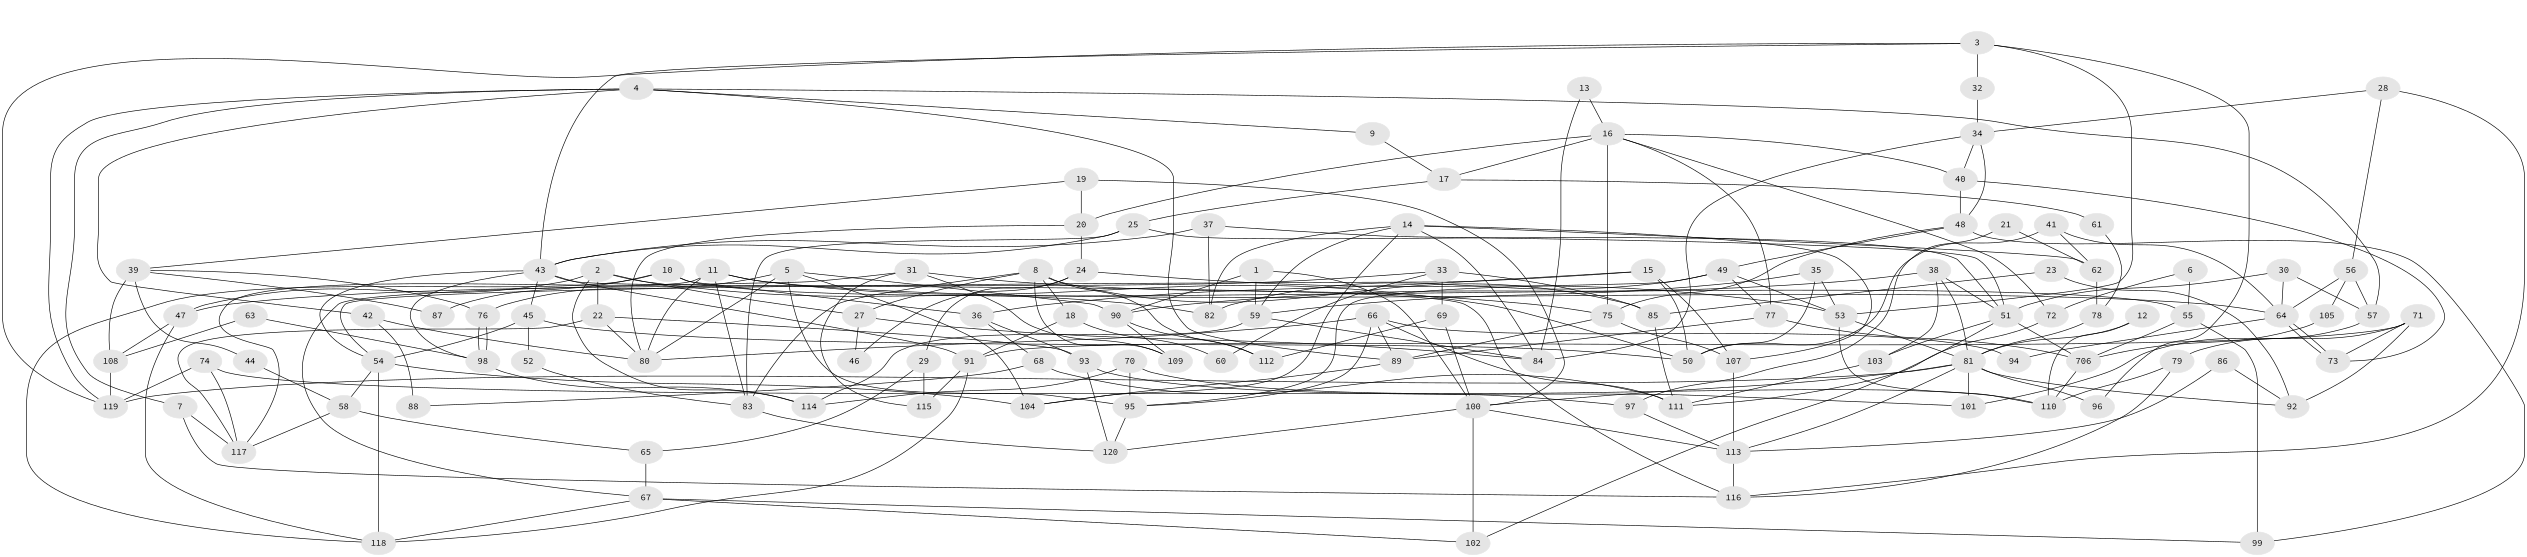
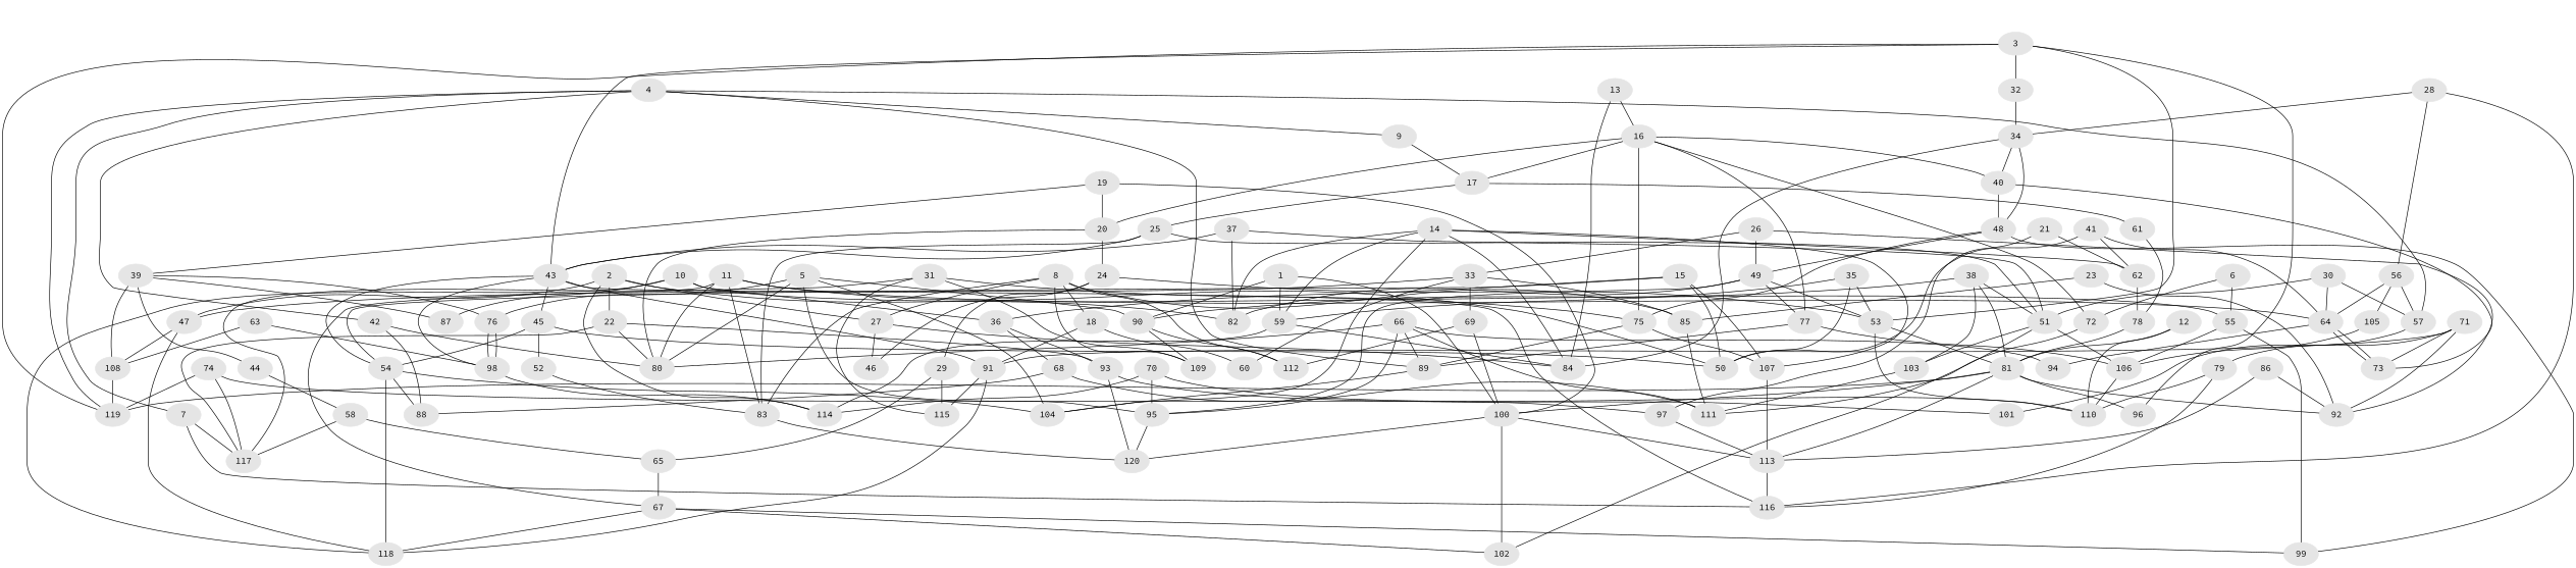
  graph {
    fontname="Source Code Pro"
    node [color=gray90 fontname="Source Code Pro" style=filled]
    edge [fontname="Source Code Pro"]
    1
    59
    90
    100
    114
    84
    77
    89
-   106 [label=706]
+   106
    109
    112
    102
    113
    120
    2
    22
    27
    47
    82
    80
    117
    93
    46
    118
    108
    3
    32
    43
    53
    96
    119
    34
    116
    54
    91
    45
    98
    81
    110
    4
    7
    9
    42
    57
    17
    88
    101
    104
    5
    76
    95
    6
    55
    72
    99
    111
    8
    18
    83
    85
    60
    25
    61
    10
    36
    87
    68
    11
    50
    64
    73
    94
    12
    92
    13
    16
    20
    40
    75
    14
    62
    107
    78
    15
    58
    24
    48
    51
    115
    19
    39
    44
    29
    21
    97
    23
    65
    103
+   26
    33
    49
    69
    28
    56
    105
    67
    30
    31
    35
    37
    38
    41
    52
    63
    66
    70
    71
    79
    74
    86
    1 -- 59
    1 -- 90
    1 -- 100
    59 -- 114
    59 -- 84
    90 -- 109
    90 -- 112
    100 -- 102
    100 -- 113
    100 -- 120
    77 -- 89
    77 -- 106
    89 -- 104
    106 -- 110
    113 -- 116
    2 -- 114
    2 -- 22
    2 -- 27
    2 -- 47
    2 -- 82
    22 -- 80
    22 -- 117
    22 -- 93
    27 -- 84
    27 -- 46
    47 -- 118
    47 -- 108
    93 -- 120
    93 -- 101
    108 -- 119
    3 -- 32
    3 -- 43
    3 -- 53
    3 -- 96
    3 -- 119
    32 -- 34
    43 -- 116
    43 -- 54
    43 -- 91
    43 -- 45
    43 -- 98
    53 -- 81
    53 -- 110
    34 -- 84
    34 -- 40
    34 -- 48
    54 -- 118
    54 -- 104
-   54 -- 58
+   54 -- 88
    91 -- 118
    91 -- 115
    45 -- 54
    45 -- 50
    45 -- 52
    98 -- 114
    81 -- 100
    81 -- 113
    81 -- 96
    81 -- 119
-   81 -- 101
    81 -- 92
    4 -- 89
    4 -- 119
    4 -- 7
    4 -- 9
    4 -- 42
    4 -- 57
    7 -- 117
    7 -- 116
    9 -- 17
    42 -- 80
    42 -- 88
    57 -- 101
    17 -- 25
    17 -- 61
    5 -- 90
    5 -- 80
    5 -- 104
    5 -- 76
    5 -- 95
    76 -- 98
    76 -- 98
    95 -- 120
    6 -- 55
    6 -- 72
    55 -- 106
    55 -- 99
    72 -- 111
    8 -- 109
    8 -- 112
    8 -- 27
    8 -- 18
    8 -- 83
    8 -- 85
    18 -- 91
    18 -- 60
    83 -- 120
    85 -- 111
    25 -- 43
    25 -- 83
    25 -- 51
    61 -- 78
    10 -- 118
    10 -- 55
    10 -- 36
    10 -- 87
    36 -- 93
    36 -- 68
    68 -- 88
    68 -- 111
    11 -- 80
    11 -- 117
    11 -- 83
    11 -- 50
    11 -- 64
    64 -- 73
    64 -- 73
    64 -- 94
    12 -- 81
    12 -- 110
    13 -- 84
    13 -- 16
    16 -- 77
    16 -- 17
    16 -- 72
    16 -- 20
    16 -- 40
    16 -- 75
    20 -- 80
    20 -- 24
    40 -- 73
    40 -- 48
    75 -- 89
    75 -- 107
    14 -- 59
    14 -- 84
    14 -- 82
    14 -- 104
    14 -- 62
    14 -- 107
    62 -- 78
    107 -- 113
    78 -- 81
    15 -- 54
    15 -- 36
    15 -- 50
    15 -- 107
    58 -- 117
    58 -- 65
    24 -- 46
    24 -- 53
    24 -- 29
    48 -- 99
    48 -- 75
    48 -- 49
    51 -- 106
    51 -- 102
    51 -- 103
    19 -- 100
    19 -- 20
    19 -- 39
    39 -- 108
    39 -- 76
    39 -- 87
    39 -- 44
    44 -- 58
    29 -- 115
    29 -- 65
    21 -- 62
    21 -- 97
    97 -- 113
    23 -- 85
    23 -- 92
    65 -- 67
    103 -- 111
+   26 -- 92
+   26 -- 33
+   26 -- 49
    33 -- 47
    33 -- 85
    33 -- 60
    33 -- 69
    49 -- 77
    49 -- 82
    49 -- 53
    49 -- 95
    69 -- 100
    69 -- 112
    28 -- 34
    28 -- 116
    28 -- 56
    56 -- 57
    56 -- 64
    56 -- 105
    105 -- 106
    67 -- 102
    67 -- 118
    67 -- 99
    30 -- 57
    30 -- 64
    30 -- 51
    31 -- 109
    31 -- 75
    31 -- 115
    31 -- 67
    35 -- 59
    35 -- 53
    35 -- 50
    37 -- 82
    37 -- 43
    37 -- 51
    38 -- 90
    38 -- 81
    38 -- 51
    38 -- 103
    41 -- 50
    41 -- 64
    41 -- 62
    52 -- 83
    63 -- 108
    63 -- 98
    66 -- 89
    66 -- 80
    66 -- 95
    66 -- 111
    66 -- 94
    70 -- 114
    70 -- 110
    70 -- 95
    71 -- 91
    71 -- 73
    71 -- 92
    71 -- 79
    79 -- 116
    79 -- 110
    74 -- 117
    74 -- 119
    74 -- 97
    86 -- 113
    86 -- 92
  }
